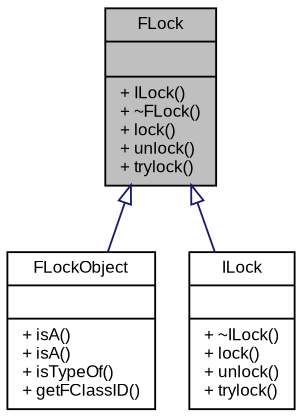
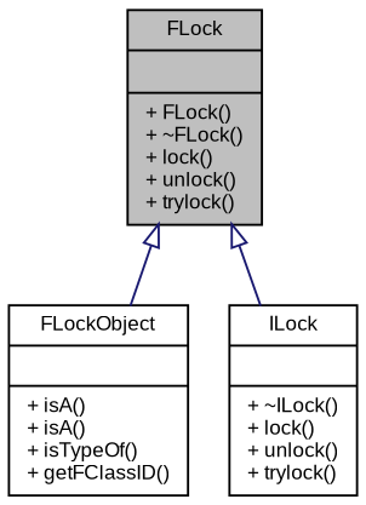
  digraph {
    node [color=black fontname=Arial fontsize=9 shape=record]
    edge [arrowtail=empty color=midnightblue dir=back fontname=Arial fontsize=9 labelfontname=Arial labelfontsize=9 style=solid]
-   n1 [fillcolor=grey75 fontcolor=black height=0.2 label="{FLock\n||+ ILock()\l+ ~FLock()\l+ lock()\l+ unlock()\l+ trylock()\l}" style=filled width=0.4]
+   n1 [fillcolor=grey75 fontcolor=black height=0.2 label="{FLock\n||+ FLock()\l+ ~FLock()\l+ lock()\l+ unlock()\l+ trylock()\l}" style=filled width=0.4]
    n2 [height=0.2 label="{FLockObject\n||+ isA()\l+ isA()\l+ isTypeOf()\l+ getFClassID()\l}" width=0.4]
    n3 [height=0.2 label="{ILock\n||+ ~ILock()\l+ lock()\l+ unlock()\l+ trylock()\l}" width=0.4]
    n1 -> n2
    n1 -> n3
  }
